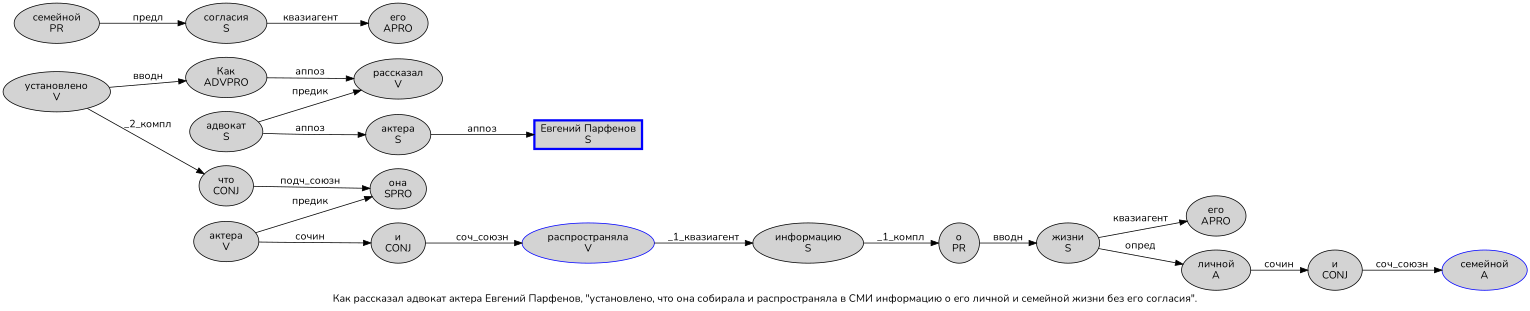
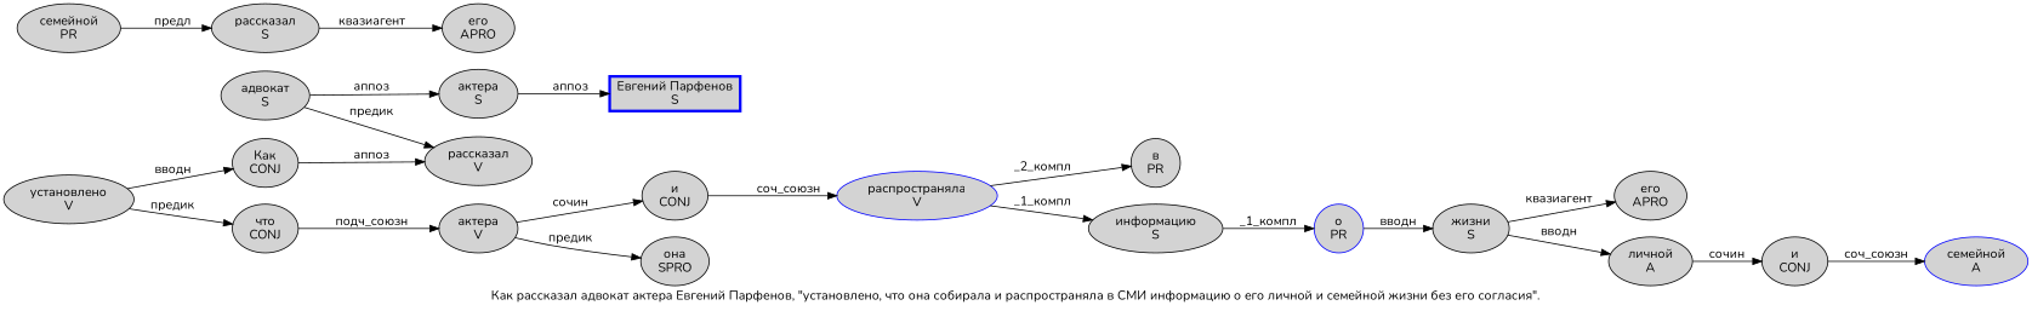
  digraph {
    fontname=Nunito
    label="Как рассказал адвокат актера Евгений Парфенов, \"установлено, что она собирала и распространяла в СМИ информацию о его личной и семейной жизни без его согласия\"."
    rankdir=LR
    node [fillcolor=lightgray fontname=Nunito penwidth=1 shape=ellipse style=filled]
    edge [fontname=Nunito]
-   n1 [label="Как\nADVPRO"]
+   n1 [label="Как\nCONJ"]
    n2 [label="рассказал\nV"]
    n3 [label="адвокат\nS"]
    n4 [label="актера\nS"]
    n5 [color=blue label="Евгений Парфенов\nS" penwidth=3 shape=box]
    n6 [label="установлено\nV"]
    n7 [label="что\nCONJ"]
    n8 [label="актера\nV"]
    n9 [label="она\nSPRO"]
    n10 [label="и\nCONJ"]
    n11 [color=blue label="распространяла\nV"]
+   n12 [label="в\nPR"]
    n13 [label="информацию\nS"]
-   n14 [label="о\nPR"]
+   n14 [label="о\nPR" color=blue]
    n15 [label="жизни\nS"]
    n16 [label="его\nAPRO"]
    n17 [label="личной\nA"]
    n18 [label="и\nCONJ"]
    n19 [color=blue label="семейной\nA"]
    n20 [label="семейной\nPR"]
-   n21 [label="согласия\nS"]
+   n21 [label="рассказал\nS"]
    n22 [label="его\nAPRO"]
    n1 -> n2 [label="аппоз"]
    n3 -> n2 [label="предик"]
    n3 -> n4 [label="аппоз"]
    n4 -> n5 [label="аппоз"]
    n6 -> n1 [label="вводн"]
-   n6 -> n7 [label="_2_компл"]
-   n7 -> n9 [label="подч_союзн"]
+   n6 -> n7 [label="предик"]
+   n7 -> n8 [label="подч_союзн"]
    n8 -> n9 [label="предик"]
    n8 -> n10 [label="сочин"]
    n10 -> n11 [label="соч_союзн"]
-   n11 -> n13 [label="_1_квазиагент"]
+   n11 -> n12 [label="_2_компл"]
+   n11 -> n13 [label="_1_компл"]
    n13 -> n14 [label="_1_компл"]
    n14 -> n15 [label="вводн"]
    n15 -> n16 [label="квазиагент"]
-   n15 -> n17 [label="опред"]
+   n15 -> n17 [label="вводн"]
    n17 -> n18 [label="сочин"]
    n18 -> n19 [label="соч_союзн"]
    n20 -> n21 [label="предл"]
    n21 -> n22 [label="квазиагент"]
  }
